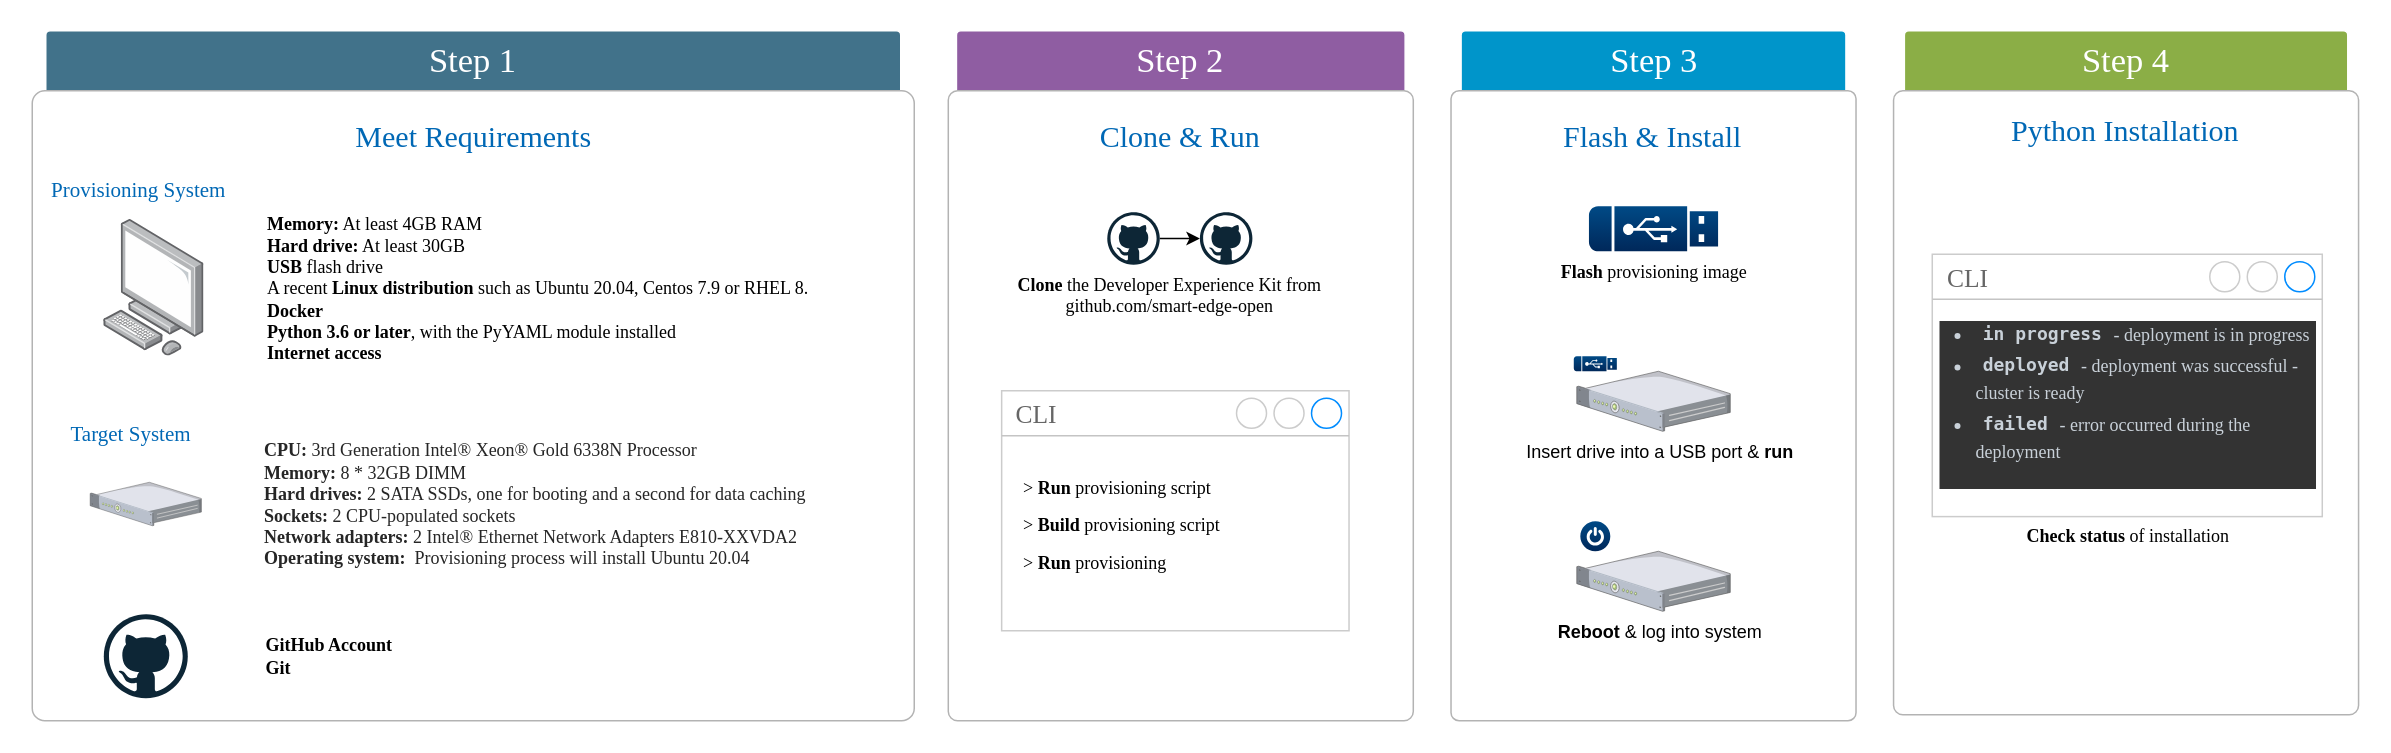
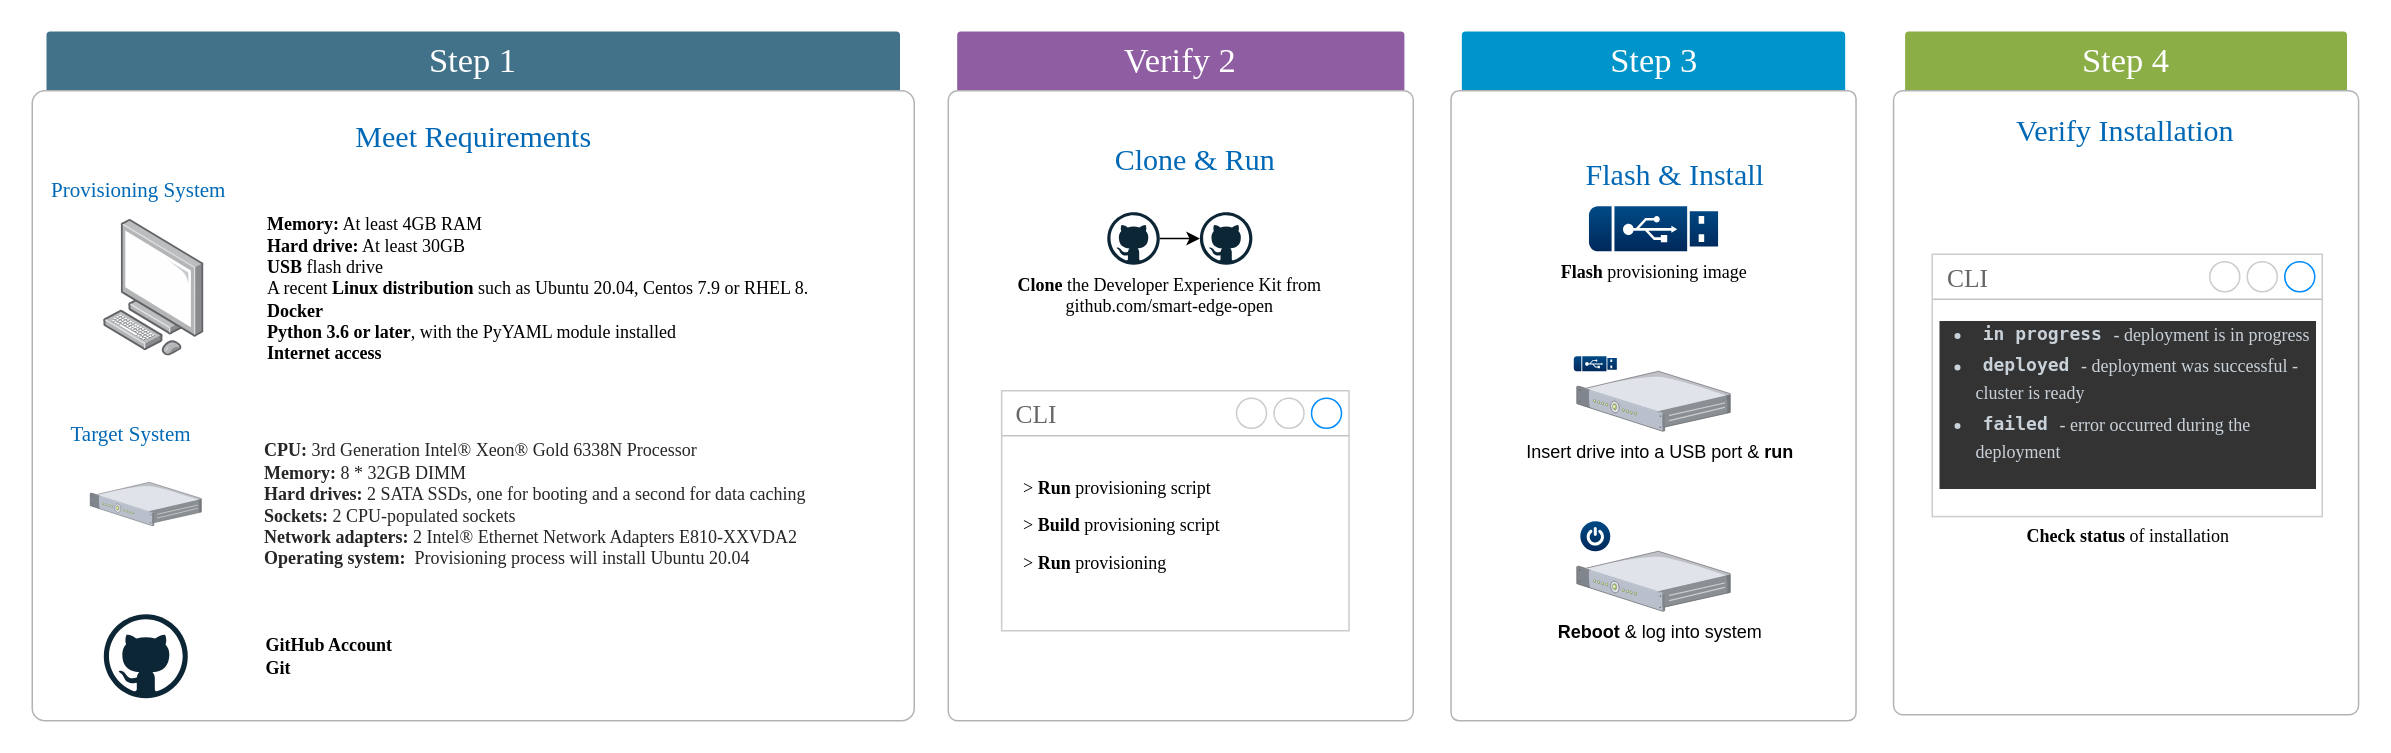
  <mxCell id="0" />
  <mxCell id="1" parent="0" />
  <mxCell id="2" value="Step 4" style="rounded=1;whiteSpace=wrap;html=1;labelBackgroundColor=none;fontFamily=IntelOne Text;fontSize=23;fontColor=#FFFFFF;strokeColor=#FFFFFF;fillColor=#8BAE46;gradientColor=none;align=center;arcSize=5;verticalAlign=top;" parent="1" vertex="1"><mxGeometry x="1269.07" y="20" width="295.62" height="60" as="geometry" /></mxCell>
  <mxCell id="3" value="Step 3" style="rounded=1;whiteSpace=wrap;html=1;labelBackgroundColor=none;fontFamily=IntelOne Text;fontSize=23;fontColor=#FFFFFF;strokeColor=#FFFFFF;fillColor=#0095CA;gradientColor=none;align=center;arcSize=5;verticalAlign=top;" parent="1" vertex="1"><mxGeometry x="973.56" y="20" width="256.57" height="60" as="geometry" /></mxCell>
- <mxCell id="4" value="Step 2" style="rounded=1;whiteSpace=wrap;html=1;labelBackgroundColor=none;fontFamily=IntelOne Text;fontSize=23;fontColor=#FFFFFF;strokeColor=#FFFFFF;fillColor=#8F5DA2;gradientColor=none;align=center;arcSize=5;verticalAlign=top;" parent="1" vertex="1"><mxGeometry x="637.12" y="20" width="299.15" height="60" as="geometry" /></mxCell>
+ <mxCell id="4" value="Verify 2" style="rounded=1;whiteSpace=wrap;html=1;labelBackgroundColor=none;fontFamily=IntelOne Text;fontSize=23;fontColor=#FFFFFF;strokeColor=#FFFFFF;fillColor=#8F5DA2;gradientColor=none;align=center;arcSize=5;verticalAlign=top;" parent="1" vertex="1"><mxGeometry x="637.12" y="20" width="299.15" height="60" as="geometry" /></mxCell>
  <mxCell id="5" value="Step 1" style="rounded=1;whiteSpace=wrap;html=1;labelBackgroundColor=none;fontFamily=IntelOne Text;fontSize=23;fontColor=#FFFFFF;strokeColor=#FFFFFF;fillColor=#41728A;gradientColor=none;align=center;arcSize=5;verticalAlign=top;" parent="1" vertex="1"><mxGeometry x="29.995" y="20" width="570" height="60" as="geometry" /></mxCell>
  <mxCell id="6" value="" style="rounded=1;whiteSpace=wrap;html=1;fontFamily=IntelOne Text;fontSize=12;align=center;labelBorderColor=none;arcSize=2;strokeColor=#B3B3B3;" parent="1" vertex="1"><mxGeometry x="1261.88" y="60" width="310" height="416" as="geometry" /></mxCell>
  <mxCell id="7" value="" style="rounded=1;whiteSpace=wrap;html=1;fontFamily=IntelOne Text;fontSize=12;align=center;labelBorderColor=none;arcSize=2;strokeColor=#B3B3B3;" parent="1" vertex="1"><mxGeometry x="966.845" y="60" width="270" height="420" as="geometry" /></mxCell>
  <mxCell id="8" value="" style="rounded=1;whiteSpace=wrap;html=1;fontFamily=IntelOne Text;fontSize=12;align=center;labelBorderColor=none;arcSize=2;strokeColor=#B3B3B3;" parent="1" vertex="1"><mxGeometry x="631.695" y="60" width="310" height="420" as="geometry" /></mxCell>
  <mxCell id="9" value="" style="rounded=1;whiteSpace=wrap;html=1;fontFamily=IntelOne Text;fontSize=12;align=center;labelBorderColor=none;arcSize=2;strokeColor=#B3B3B3;" parent="1" vertex="1"><mxGeometry x="20.995" y="60" width="588" height="420" as="geometry" /></mxCell>
  <mxCell id="10" value="&lt;font face=&quot;IntelOne Text&quot; style=&quot;font-size: 12px&quot;&gt;&lt;span style=&quot;background-color: rgb(255 , 255 , 255) ; color: rgb(38 , 38 , 38)&quot;&gt;&lt;b&gt;CPU:&lt;/b&gt; 3rd Generation Intel® Xeon® Gold 6338N Processor&lt;/span&gt;&lt;br&gt;&lt;span style=&quot;background-color: rgb(255 , 255 , 255) ; color: rgb(38 , 38 , 38)&quot;&gt;&lt;b&gt;Memory:&lt;/b&gt; 8 * 32GB DIMM&lt;/span&gt;&lt;br&gt;&lt;span style=&quot;background-color: rgb(255 , 255 , 255) ; color: rgb(38 , 38 , 38)&quot;&gt;&lt;b&gt;Hard drives: &lt;/b&gt;2 SATA SSDs, one for booting and a second for data caching&lt;/span&gt;&lt;br&gt;&lt;span style=&quot;background-color: rgb(255 , 255 , 255) ; color: rgb(38 , 38 , 38)&quot;&gt;&lt;b&gt;Sockets:&lt;/b&gt; 2 CPU-populated sockets&lt;/span&gt;&lt;br&gt;&lt;span style=&quot;background-color: rgb(255 , 255 , 255) ; color: rgb(38 , 38 , 38)&quot;&gt;&lt;b&gt;Network adapters:&lt;/b&gt; 2 Intel® Ethernet Network Adapters E810-XXVDA2&lt;/span&gt;&lt;br&gt;&lt;span style=&quot;background-color: rgb(255 , 255 , 255) ; color: rgb(38 , 38 , 38)&quot;&gt;&lt;b&gt;Operating system:&amp;nbsp;&lt;/b&gt; Provisioning process will install Ubuntu 20.04&lt;/span&gt;&lt;/font&gt;" style="verticalLabelPosition=middle;aspect=fixed;html=1;verticalAlign=middle;align=left;outlineConnect=0;shape=mxgraph.citrix.1u_2u_server;fillColor=#FFFFFF;labelPosition=right;spacingLeft=40;" parent="1" vertex="1"><mxGeometry x="59.6" y="321" width="74.17" height="29" as="geometry" /></mxCell>
  <mxCell id="11" value="&lt;font style=&quot;font-size: 12px&quot;&gt;&lt;b&gt;GitHub Account&lt;br&gt;Git&lt;br&gt;&lt;/b&gt;&lt;/font&gt;" style="dashed=0;outlineConnect=0;html=1;align=left;labelPosition=right;verticalLabelPosition=middle;verticalAlign=middle;shape=mxgraph.weblogos.github;fontFamily=IntelOne Text;spacingLeft=50;" parent="1" vertex="1"><mxGeometry x="68.69" y="409" width="56" height="56" as="geometry" /></mxCell>
  <mxCell id="12" value="&lt;font style=&quot;font-size: 12px&quot;&gt;&lt;b&gt;Memory:&lt;/b&gt; At least 4GB RAM&lt;br&gt;&lt;b&gt;Hard drive:&lt;/b&gt; At least 30GB&lt;br&gt;&lt;b&gt;USB&lt;/b&gt; flash drive&lt;br&gt;A recent &lt;b&gt;Linux distribution&lt;/b&gt; such as Ubuntu 20.04, Centos 7.9 or RHEL 8.&lt;br&gt;&lt;b&gt;Docker&lt;/b&gt;&lt;br&gt;&lt;b&gt;Python 3.6 or later&lt;/b&gt;, with the PyYAML module installed&lt;br&gt;&lt;b&gt;Internet access&lt;/b&gt;&lt;/font&gt;" style="points=[];aspect=fixed;html=1;align=left;shadow=0;dashed=0;image;image=img/lib/allied_telesis/computer_and_terminals/Personal_Computer.svg;fontFamily=IntelOne Text;labelPosition=right;verticalLabelPosition=middle;verticalAlign=middle;spacingTop=0;spacingLeft=40;" parent="1" vertex="1"><mxGeometry x="68.69" y="146" width="67.14" height="91" as="geometry" /></mxCell>
  <mxCell id="13" value="Meet Requirements" style="text;html=1;strokeColor=none;fillColor=none;align=center;verticalAlign=middle;whiteSpace=wrap;rounded=0;fontFamily=IntelOne Text;fontSize=20;fontColor=#0068B5;" parent="1" vertex="1"><mxGeometry x="209.57" y="80" width="210.85" height="20" as="geometry" /></mxCell>
  <mxCell id="14" value="" style="group;strokeColor=none;rounded=1;arcSize=0;spacingTop=0;spacing=2;strokeWidth=2;" parent="1" vertex="1" connectable="0"><mxGeometry x="667.27" y="260" width="231.58" height="160" as="geometry" /></mxCell>
  <mxCell id="15" value="CLI" style="strokeWidth=1;shadow=0;dashed=0;align=center;html=1;shape=mxgraph.mockup.containers.window;align=left;verticalAlign=top;spacingLeft=8;strokeColor2=#008cff;strokeColor3=#c4c4c4;fontColor=#666666;mainText=;fontSize=17;labelBackgroundColor=none;rounded=1;fontFamily=IntelOne Text;strokeColor=#CCCCCC;" parent="14" vertex="1"><mxGeometry width="231.58" height="160" as="geometry" /></mxCell>
  <mxCell id="16" value="&lt;p style=&quot;line-height: 210%&quot;&gt;&amp;gt; &lt;b&gt;Run&lt;/b&gt; provisioning script&lt;br&gt;&amp;gt; &lt;b&gt;Build &lt;/b&gt;provisioning script&lt;br&gt;&amp;gt; &lt;b&gt;Run&lt;/b&gt; provisioning&amp;nbsp;&lt;/p&gt;" style="text;html=1;strokeColor=none;fillColor=none;align=left;verticalAlign=middle;whiteSpace=wrap;rounded=0;fontFamily=IntelOne Text;fontSize=12;spacingTop=0;spacing=2;" parent="14" vertex="1"><mxGeometry x="12.58" y="40" width="180" height="100" as="geometry" /></mxCell>
  <mxCell id="17" value="" style="group" parent="1" vertex="1" connectable="0"><mxGeometry x="737.69" y="141" width="96.73" height="35" as="geometry" /></mxCell>
  <mxCell id="18" value="" style="dashed=0;outlineConnect=0;html=1;align=center;labelPosition=center;verticalLabelPosition=bottom;verticalAlign=top;shape=mxgraph.weblogos.github;fontFamily=IntelOne Text;" parent="17" vertex="1"><mxGeometry x="61.73" width="35" height="35" as="geometry" /></mxCell>
  <mxCell id="19" value="" style="edgeStyle=orthogonalEdgeStyle;rounded=0;orthogonalLoop=1;jettySize=auto;html=1;fontFamily=IntelOne Text;fontSize=12;" parent="17" source="20" target="18" edge="1"><mxGeometry relative="1" as="geometry" /></mxCell>
  <mxCell id="20" value="&lt;b&gt;Clone&lt;/b&gt; the Developer Experience Kit from&lt;br&gt;github.com/smart-edge-open" style="dashed=0;outlineConnect=0;html=1;align=center;labelPosition=center;verticalLabelPosition=bottom;verticalAlign=top;shape=mxgraph.weblogos.github;fontFamily=IntelOne Text;spacingLeft=47;" parent="17" vertex="1"><mxGeometry width="35" height="35" as="geometry" /></mxCell>
  <mxCell id="21" value="&lt;b&gt;Flash&lt;/b&gt; provisioning image" style="pointerEvents=1;shadow=0;dashed=0;html=1;strokeColor=none;fillColor=#004A86;labelPosition=center;verticalLabelPosition=bottom;verticalAlign=top;align=center;outlineConnect=0;shape=mxgraph.veeam.usb;rounded=1;fontFamily=IntelOne Text;fontSize=12;gradientColor=#00285A;" parent="1" vertex="1"><mxGeometry x="1058.8" y="137" width="86.09" height="30" as="geometry" /></mxCell>
  <mxCell id="22" value="Insert drive into a USB port &amp;amp; &lt;b&gt;run&lt;/b&gt;" style="verticalLabelPosition=bottom;aspect=fixed;html=1;verticalAlign=top;align=center;outlineConnect=0;shape=mxgraph.citrix.1u_2u_server;fillColor=#FFFFFF;labelPosition=center;spacingLeft=8;" parent="1" vertex="1"><mxGeometry x="1050.695" y="247" width="102.3" height="40" as="geometry" /></mxCell>
  <mxCell id="23" value="" style="group" parent="1" vertex="1" connectable="0"><mxGeometry x="1050.695" y="357" width="102.3" height="50" as="geometry" /></mxCell>
  <mxCell id="24" value="&lt;b&gt;Reboot&lt;/b&gt; &amp;amp; log into system" style="verticalLabelPosition=bottom;aspect=fixed;html=1;verticalAlign=top;align=center;outlineConnect=0;shape=mxgraph.citrix.1u_2u_server;fillColor=#66B2FF;labelPosition=center;spacingLeft=8;" parent="23" vertex="1"><mxGeometry y="10" width="102.3" height="40" as="geometry" /></mxCell>
  <mxCell id="25" value="" style="group;strokeWidth=2;strokeColor=none;" parent="1" vertex="1" connectable="0"><mxGeometry x="1287.68" y="169" width="260" height="199.5" as="geometry" /></mxCell>
  <mxCell id="26" value="CLI" style="strokeWidth=1;shadow=0;dashed=0;align=center;html=1;shape=mxgraph.mockup.containers.window;align=left;verticalAlign=top;spacingLeft=8;strokeColor2=#008cff;strokeColor3=#c4c4c4;fontColor=#666666;mainText=;fontSize=17;labelBackgroundColor=none;rounded=1;fontFamily=IntelOne Text;strokeColor=#CCCCCC;" parent="25" vertex="1"><mxGeometry width="260" height="174.904" as="geometry" /></mxCell>
  <mxCell id="27" value="&lt;b&gt;Check status&lt;/b&gt; of installation" style="text;html=1;align=center;verticalAlign=middle;resizable=0;points=[];autosize=1;strokeColor=none;fillColor=none;fontSize=12;fontFamily=IntelOne Text;" parent="25" vertex="1"><mxGeometry x="48" y="178.73" width="165" height="18" as="geometry" /></mxCell>
  <mxCell id="28" value="&lt;ul style=&quot;box-sizing: border-box ; padding-left: 2em ; margin-top: 0px ; margin-bottom: 16px ; color: rgb(201 , 209 , 217) ; line-height: 150%&quot;&gt;&lt;li style=&quot;box-sizing: border-box&quot;&gt;&lt;font face=&quot;IntelOne Text&quot; style=&quot;font-size: 12px&quot;&gt;&lt;code style=&quot;font-size: 12px ; box-sizing: border-box ; padding: 0.2em 0.4em ; margin: 0px ; border-radius: 6px&quot;&gt;&lt;b&gt;in progress&lt;/b&gt;&lt;/code&gt;&amp;nbsp;- &lt;font style=&quot;font-size: 12px&quot;&gt;deployment is in progress&lt;/font&gt;&lt;/font&gt;&lt;/li&gt;&lt;li style=&quot;box-sizing: border-box ; margin-top: 0.25em&quot;&gt;&lt;font face=&quot;IntelOne Text&quot; style=&quot;line-height: 70% ; font-size: 12px&quot;&gt;&lt;code style=&quot;font-size: 12px ; box-sizing: border-box ; padding: 0.2em 0.4em ; margin: 0px ; border-radius: 6px&quot;&gt;&lt;b&gt;deployed&lt;/b&gt;&lt;/code&gt;&amp;nbsp;- &lt;font style=&quot;font-size: 12px ; line-height: 67%&quot;&gt;deployment was successful -&amp;nbsp; cluster is ready&lt;/font&gt;&lt;/font&gt;&lt;/li&gt;&lt;li style=&quot;box-sizing: border-box ; margin-top: 0.25em&quot;&gt;&lt;font face=&quot;IntelOne Text&quot; style=&quot;font-size: 12px&quot;&gt;&lt;code style=&quot;font-size: 12px ; box-sizing: border-box ; padding: 0.2em 0.4em ; margin: 0px ; border-radius: 6px&quot;&gt;&lt;b&gt;failed&lt;/b&gt;&lt;/code&gt;&amp;nbsp;- &lt;font style=&quot;font-size: 12px&quot;&gt;error occurred during the deployment&lt;/font&gt;&lt;/font&gt;&lt;/li&gt;&lt;/ul&gt;" style="text;html=1;strokeColor=none;fillColor=none;align=left;verticalAlign=middle;whiteSpace=wrap;rounded=0;fontFamily=IntelOne Text;fontSize=12;labelBackgroundColor=#333333;" parent="25" vertex="1"><mxGeometry x="3.495" y="36.75" width="253" height="126" as="geometry" /></mxCell>
- <mxCell id="29" value="Clone &amp;amp; Run" style="text;html=1;strokeColor=none;fillColor=none;align=center;verticalAlign=middle;whiteSpace=wrap;rounded=0;fontFamily=IntelOne Text;fontSize=20;fontColor=#0068B5;" parent="1" vertex="1"><mxGeometry x="681.27" y="80" width="210.85" height="20" as="geometry" /></mxCell>
- <mxCell id="30" value="Flash &amp;amp; Install" style="text;html=1;strokeColor=none;fillColor=none;align=center;verticalAlign=middle;whiteSpace=wrap;rounded=0;fontFamily=IntelOne Text;fontSize=20;fontColor=#0068B5;" parent="1" vertex="1"><mxGeometry x="996.42" y="80" width="210.85" height="20" as="geometry" /></mxCell>
- <mxCell id="31" value="Python Installation" style="text;html=1;strokeColor=none;fillColor=none;align=center;verticalAlign=middle;whiteSpace=wrap;rounded=0;fontFamily=IntelOne Text;fontSize=20;fontColor=#0068B5;" parent="1" vertex="1"><mxGeometry x="1311.455" y="76" width="210.85" height="20" as="geometry" /></mxCell>
+ <mxCell id="29" value="Clone &amp;amp; Run" style="text;html=1;strokeColor=none;fillColor=none;align=center;verticalAlign=middle;whiteSpace=wrap;rounded=0;fontFamily=IntelOne Text;fontSize=20;fontColor=#0068B5;" parent="1" vertex="1"><mxGeometry x="691.27" y="95" width="210.85" height="20" as="geometry" /></mxCell>
+ <mxCell id="30" value="Flash &amp;amp; Install" style="text;html=1;strokeColor=none;fillColor=none;align=center;verticalAlign=middle;whiteSpace=wrap;rounded=0;fontFamily=IntelOne Text;fontSize=20;fontColor=#0068B5;" parent="1" vertex="1"><mxGeometry x="1011.42" y="105" width="210.85" height="20" as="geometry" /></mxCell>
+ <mxCell id="31" value="Verify Installation" style="text;html=1;strokeColor=none;fillColor=none;align=center;verticalAlign=middle;whiteSpace=wrap;rounded=0;fontFamily=IntelOne Text;fontSize=20;fontColor=#0068B5;" parent="1" vertex="1"><mxGeometry x="1311.455" y="76" width="210.85" height="20" as="geometry" /></mxCell>
  <mxCell id="32" value="" style="pointerEvents=1;shadow=0;dashed=0;html=1;strokeColor=none;fillColor=#004A86;labelPosition=center;verticalLabelPosition=bottom;verticalAlign=top;align=center;outlineConnect=0;shape=mxgraph.veeam.usb;rounded=1;fontFamily=IntelOne Text;fontSize=12;gradientColor=#00285A;" parent="1" vertex="1"><mxGeometry x="1048.69" y="237" width="28.7" height="10" as="geometry" /></mxCell>
  <mxCell id="33" value="" style="sketch=0;html=1;aspect=fixed;strokeColor=none;shadow=0;align=center;verticalAlign=top;fillColor=#004A86;shape=mxgraph.gcp2.a7_power;rounded=1;fontFamily=IntelOne Text;fontSize=12;gradientColor=#00285A;" parent="1" vertex="1"><mxGeometry x="1053.035" y="347" width="20" height="20" as="geometry" /></mxCell>
  <mxCell id="34" value="Provisioning System" style="text;html=1;strokeColor=none;fillColor=none;align=left;verticalAlign=middle;whiteSpace=wrap;rounded=0;fontFamily=IntelOne Text;fontColor=#0068B5;fontStyle=0;fontSize=14;" parent="1" vertex="1"><mxGeometry x="31.69" y="117" width="191" height="20" as="geometry" /></mxCell>
  <mxCell id="35" value="Target System" style="text;html=1;strokeColor=none;fillColor=none;align=left;verticalAlign=middle;whiteSpace=wrap;rounded=0;fontFamily=IntelOne Text;fontColor=#0068B5;fontStyle=0;fontSize=14;" parent="1" vertex="1"><mxGeometry x="45.19" y="280" width="103" height="20" as="geometry" /></mxCell>
